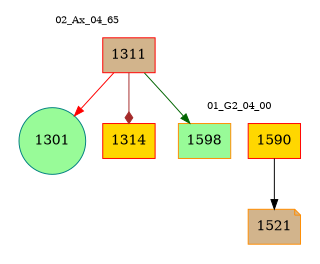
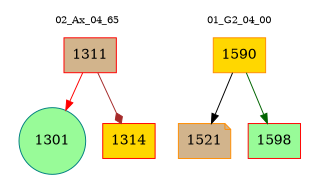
  digraph {
    node [color=red fillcolor=tan shape=box style=filled]
    edge [arrowhead=normal]
    n1 [label=1311]
    n2 [color=teal fillcolor=palegreen label=1301 shape=circle]
    n3 [fillcolor=gold label=1314]
-   n4 [fillcolor=gold label=1590]
+   n4 [color=darkorange fillcolor=gold label=1590]
    n5 [color=darkorange label=1521 shape=note]
-   n6 [color=darkorange fillcolor=palegreen label=1598]
+   n6 [fillcolor=palegreen label=1598]
    subgraph cluster_1 {
      color=white
      fontsize=10
      label="02_Ax_04_65"
      n1
      n2
      n3
    }
    subgraph cluster_2 {
      color=white
      fontsize=10
      label="01_G2_04_00"
      n4
      n5
      n6
    }
    n1 -> n2 [color=red]
    n1 -> n3 [arrowhead=diamond color=brown]
    n4 -> n5 [color=black]
-   n1 -> n6 [color=darkgreen]
+   n4 -> n6 [color=darkgreen]
  }
